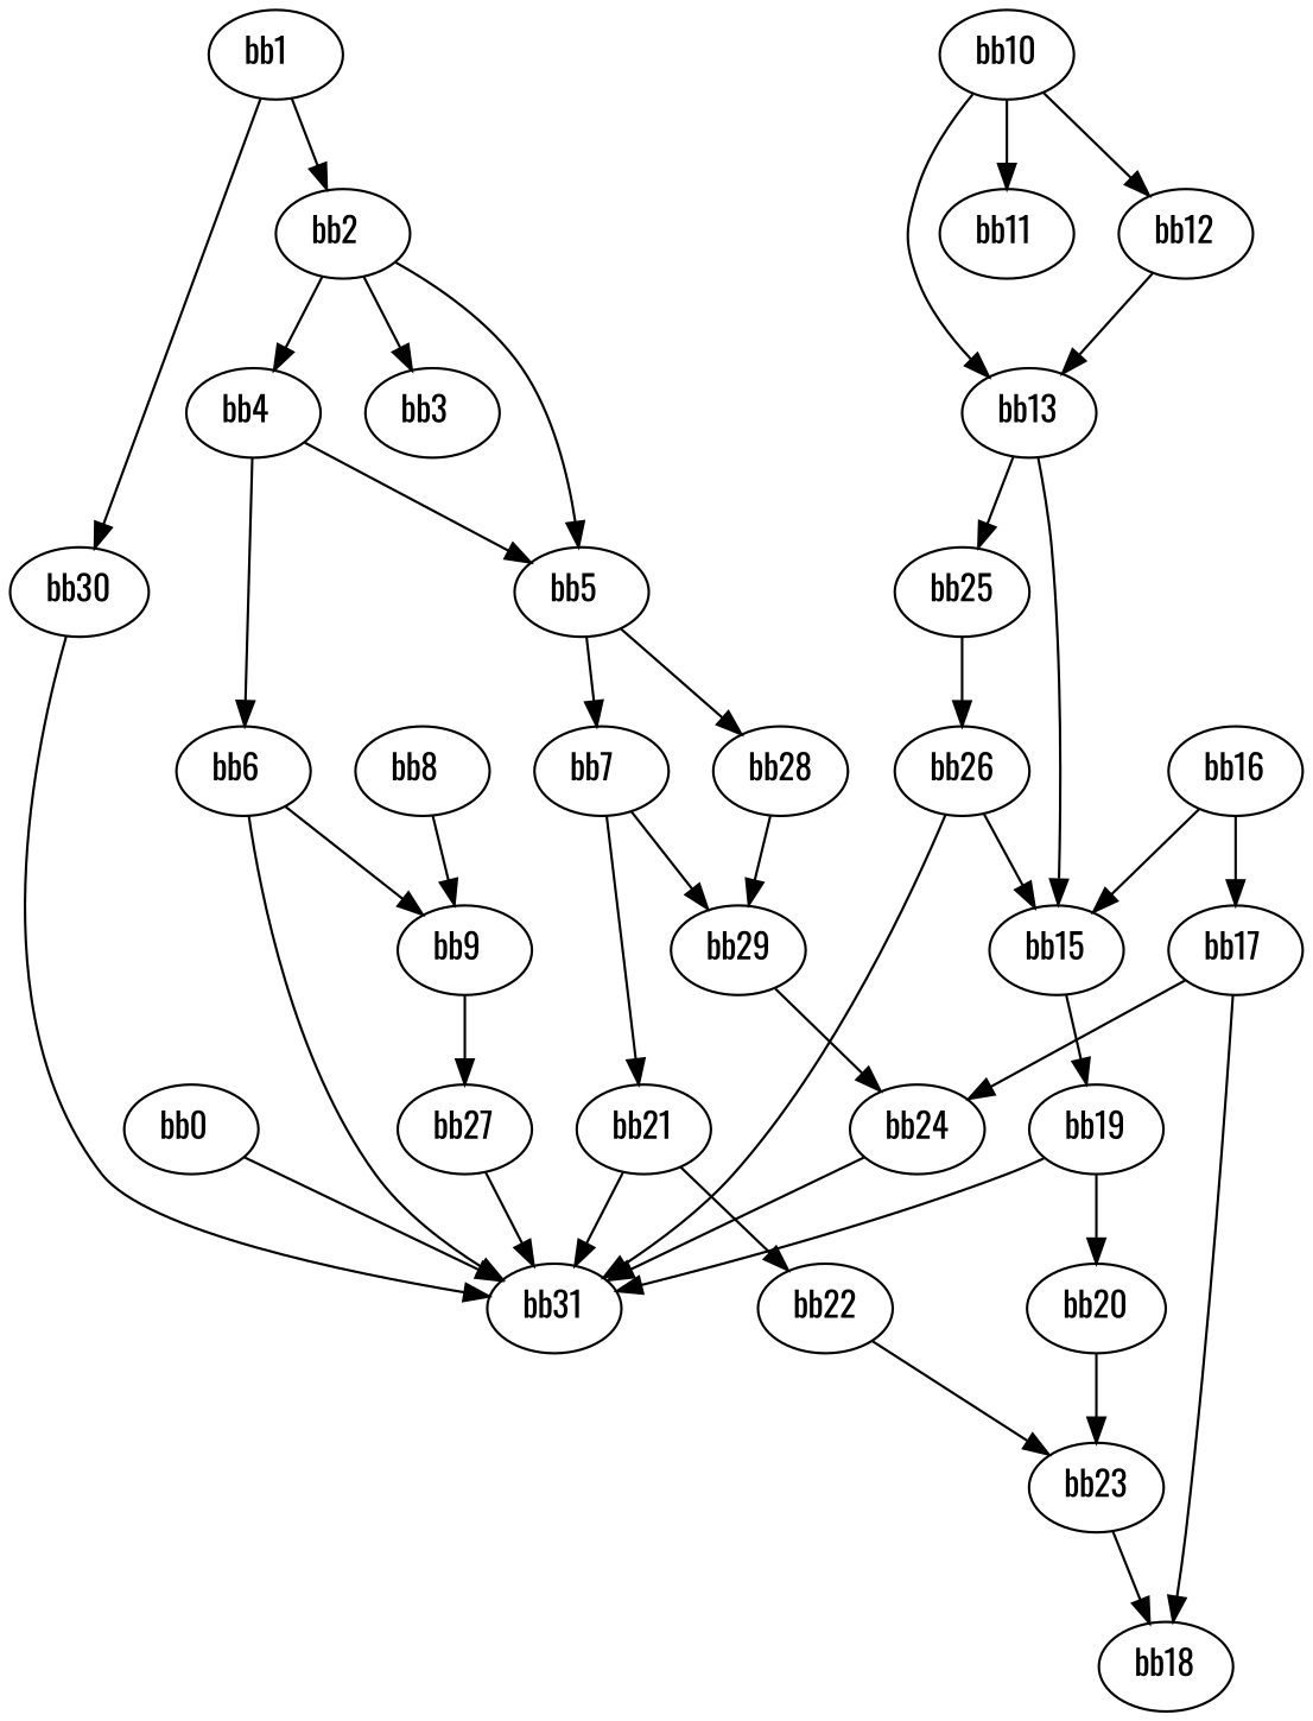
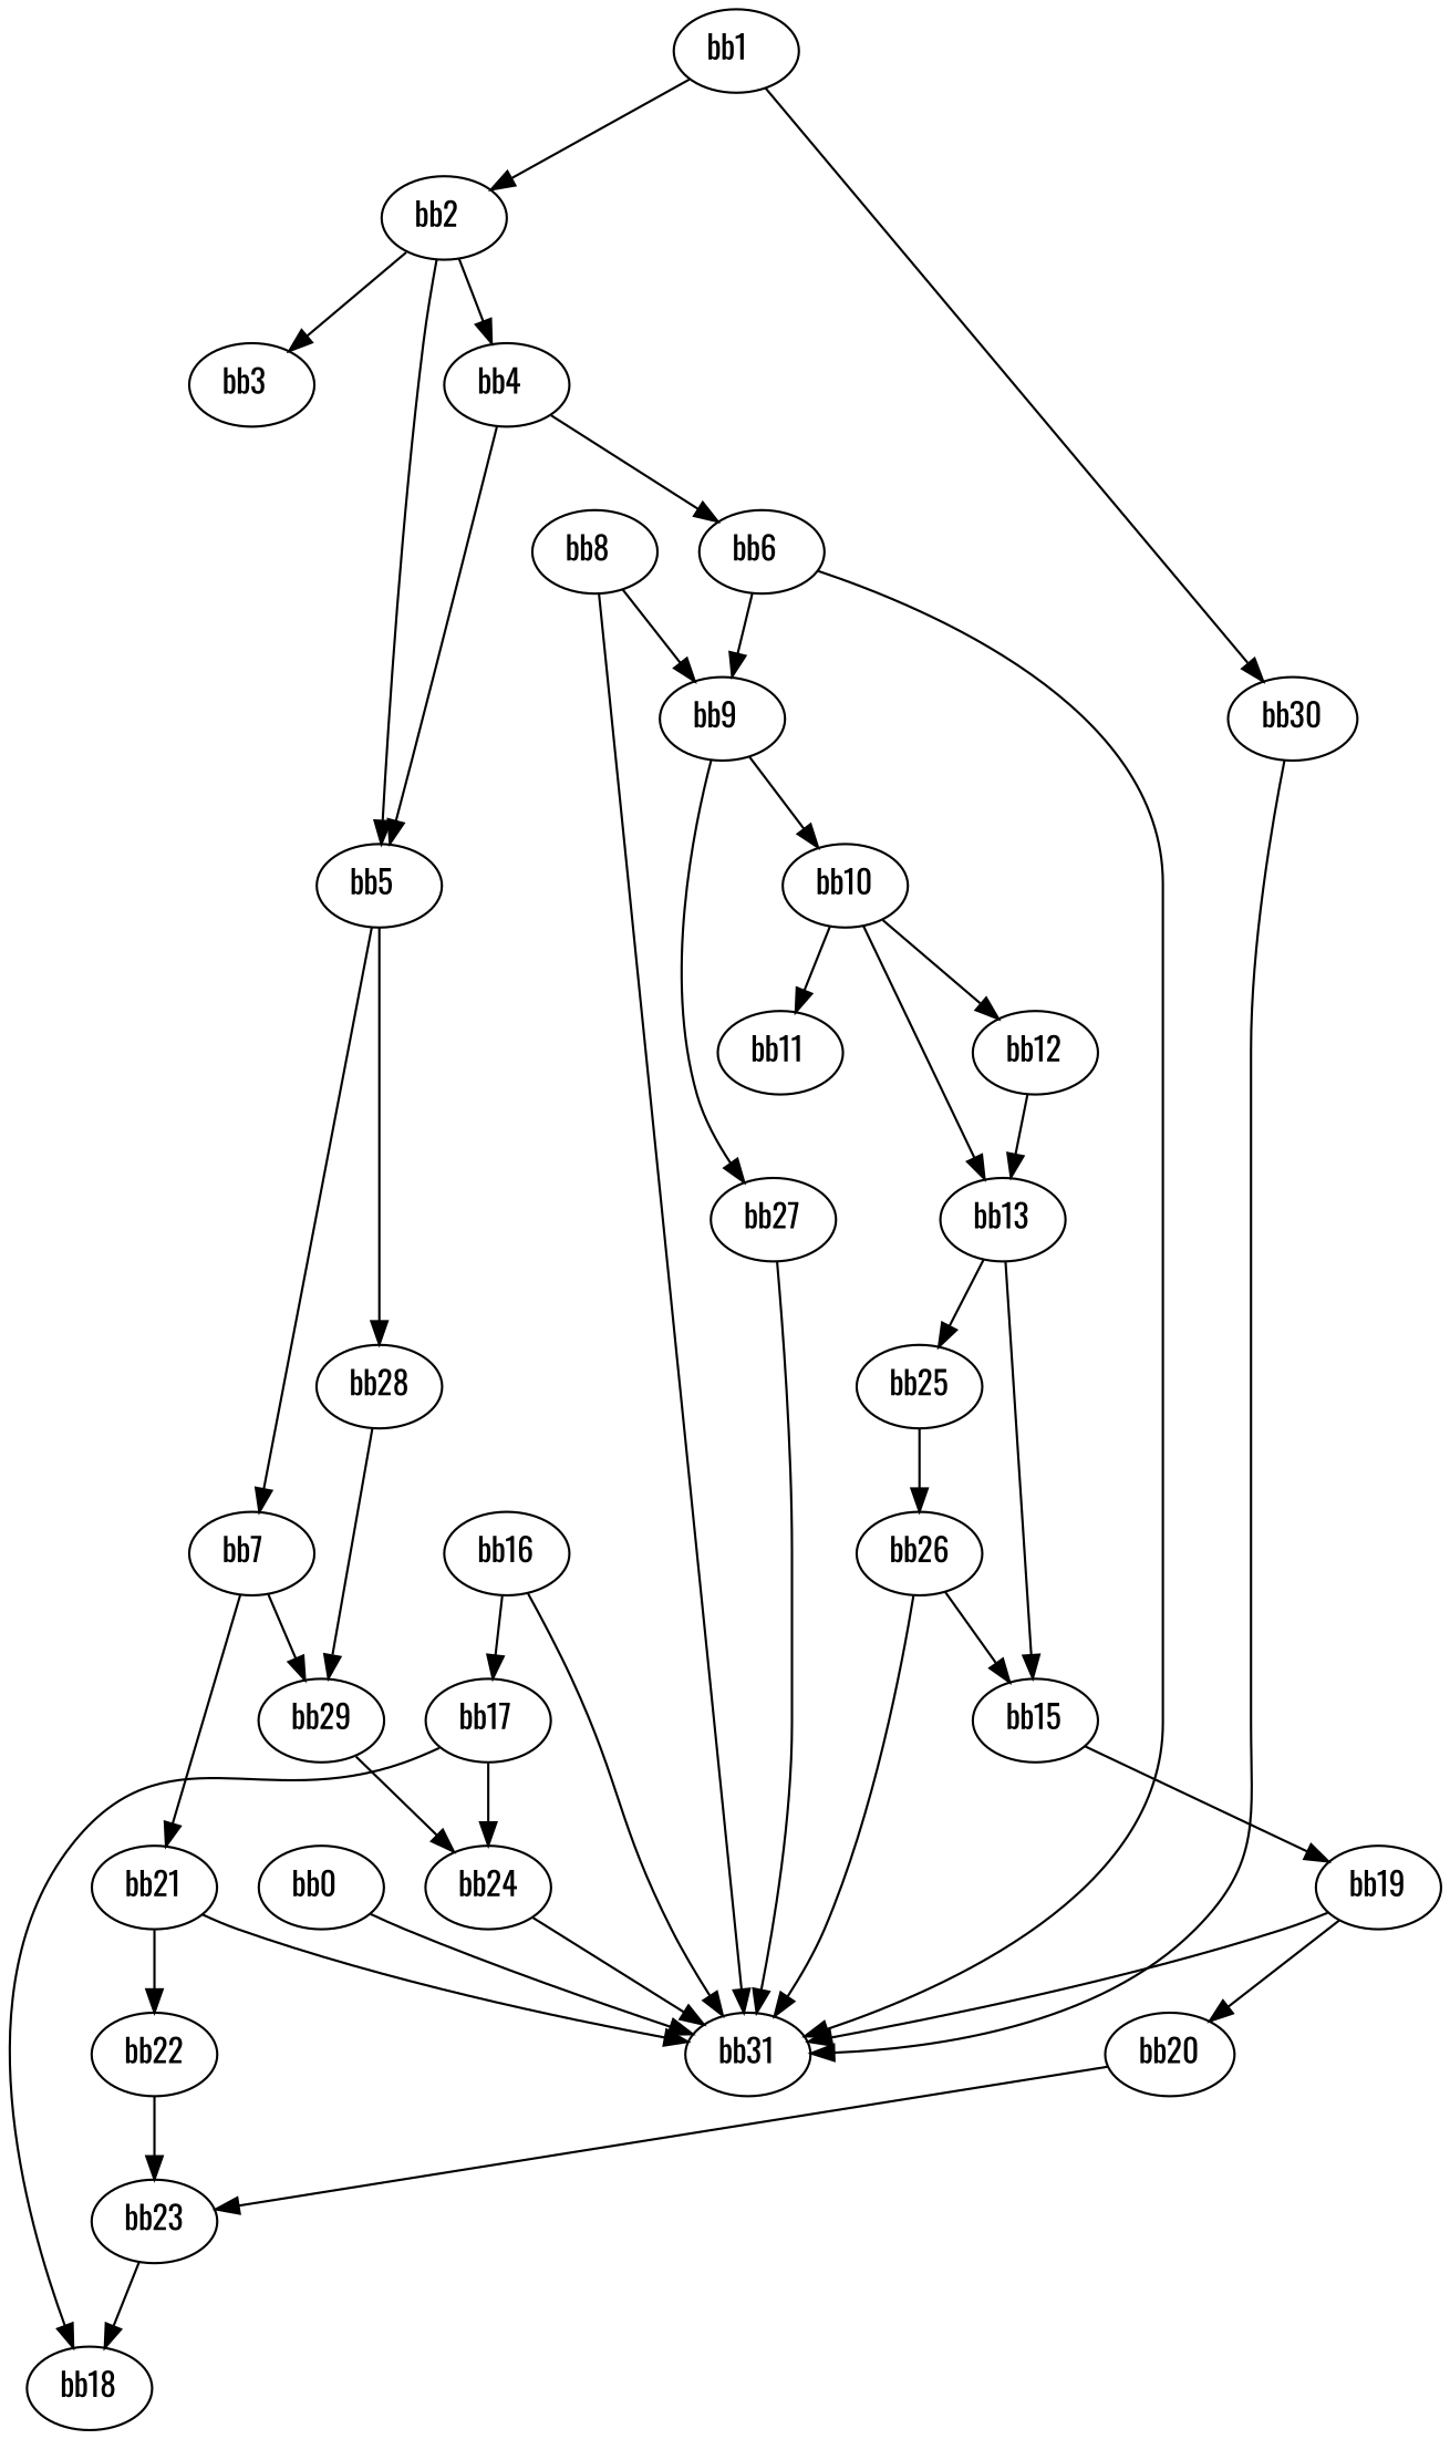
  digraph {
    fontname=Oswald
    node [fontname=Oswald]
    edge [fontname=Oswald]
    n1 [label="bb0\l"]
    n2 [label="bb31\l"]
    n3 [label="bb1\l"]
    n4 [label="bb2\l"]
    n5 [label="bb30\l"]
    n6 [label="bb3\l"]
    n7 [label="bb4\l"]
    n8 [label="bb5\l"]
    n9 [label="bb6\l"]
    n10 [label="bb7\l"]
    n11 [label="bb28\l"]
    n12 [label="bb9\l"]
    n13 [label="bb21\l"]
    n14 [label="bb29\l"]
    n15 [label="bb8\l"]
    n16 [label="bb22\l"]
    n17 [label="bb24\l"]
    n18 [label="bb10\l"]
    n19 [label="bb27\l"]
    n20 [label="bb11\l"]
    n21 [label="bb12\l"]
    n22 [label="bb13\l"]
    n23 [label="bb15\l"]
    n24 [label="bb25\l"]
    n25 [label="bb19\l"]
    n26 [label="bb26\l"]
    n27 [label="bb16\l"]
    n28 [label="bb17\l"]
    n29 [label="bb20\l"]
    n30 [label="bb18\l"]
    n31 [label="bb23\l"]
    n1 -> n2
    n3 -> n4
    n3 -> n5
    n4 -> n6
    n4 -> n7
    n4 -> n8
    n5 -> n2
    n7 -> n8
    n7 -> n9
    n8 -> n10
    n8 -> n11
    n9 -> n2
    n9 -> n12
    n10 -> n13
    n10 -> n14
    n11 -> n14
+   n12 -> n18
    n12 -> n19
    n13 -> n2
    n13 -> n16
    n14 -> n17
+   n15 -> n2
    n15 -> n12
    n16 -> n31
    n17 -> n2
    n18 -> n20
    n18 -> n21
    n18 -> n22
    n19 -> n2
    n21 -> n22
    n22 -> n23
    n22 -> n24
    n23 -> n25
    n24 -> n26
    n25 -> n2
    n25 -> n29
    n26 -> n2
    n26 -> n23
-   n27 -> n23
+   n27 -> n2
    n27 -> n28
    n28 -> n17
    n28 -> n30
    n29 -> n31
    n31 -> n30
  }
